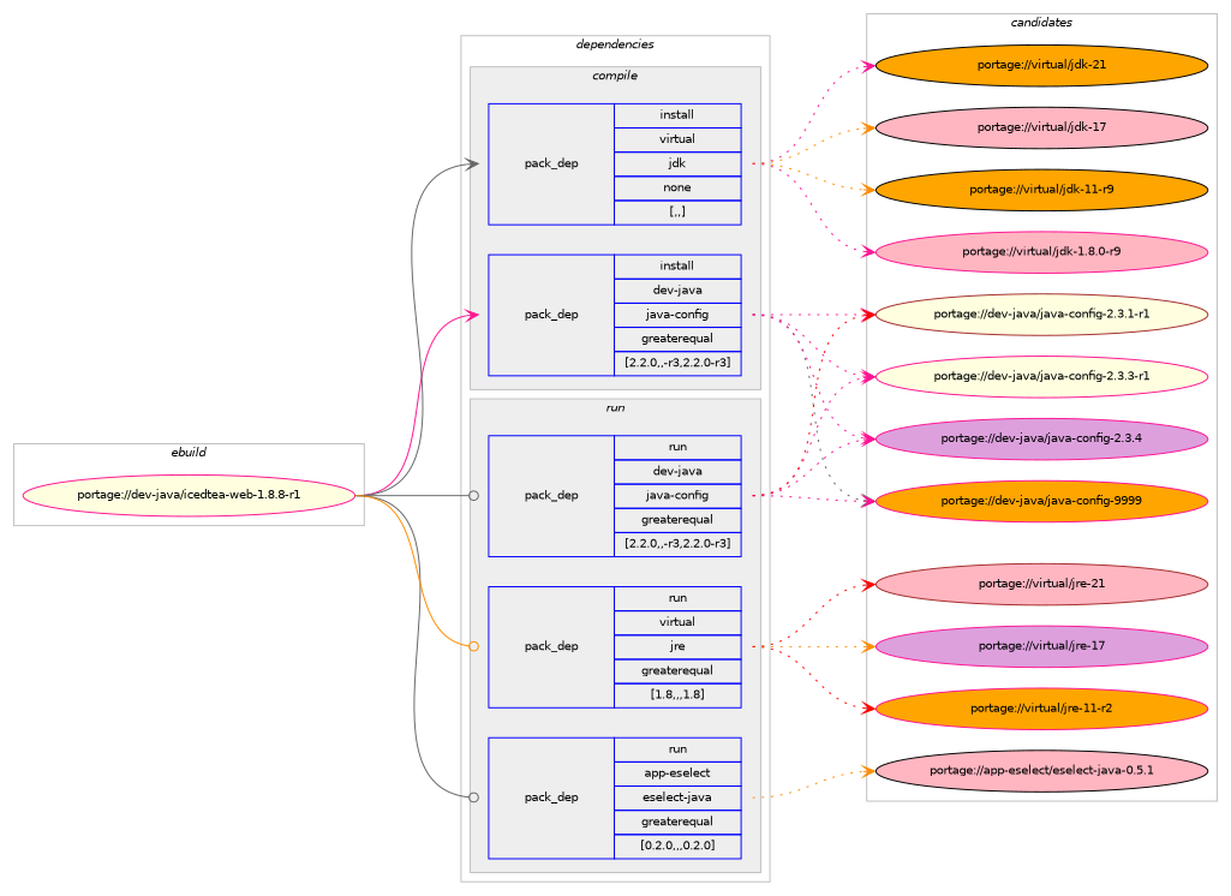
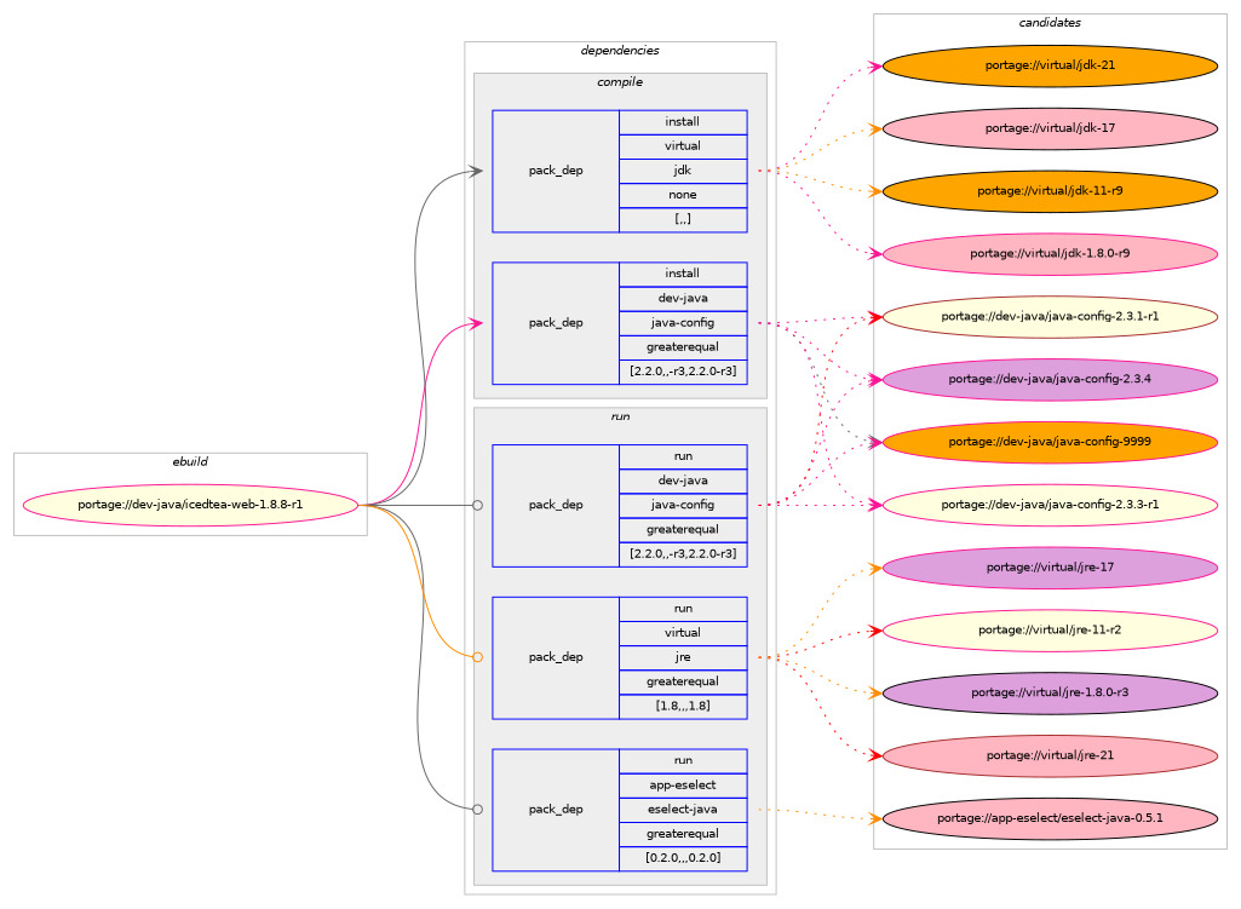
  digraph {
    compound=true
    concentrate=true
    fontname=Helvetica
    fontsize=10
    newrank=true
    rankdir=LR
    ranksep=1.5
    node [color=deeppink fontname=Helvetica fontsize=10 style=filled]
    edge [arrowhead=vee color=deeppink headport=w style=dotted tailport=e weight=100]
    n1 [fillcolor=lightyellow label="portage://dev-java/icedtea-web-1.8.8-r1" width=4]
    n2 [color=blue label=<<TABLE BORDER="0" CELLBORDER="1" CELLSPACING="0" CELLPADDING="4" WIDTH="220"><TR><TD ROWSPAN="6" CELLPADDING="30">pack_dep</TD></TR><TR><TD WIDTH="110">install</TD></TR><TR><TD>dev-java</TD></TR><TR><TD>java-config</TD></TR><TR><TD>greaterequal</TD></TR><TR><TD>[2.2.0,,-r3,2.2.0-r3]</TD></TR></TABLE>> shape=none style=""]
    n3 [color=blue label=<<TABLE BORDER="0" CELLBORDER="1" CELLSPACING="0" CELLPADDING="4" WIDTH="220"><TR><TD ROWSPAN="6" CELLPADDING="30">pack_dep</TD></TR><TR><TD WIDTH="110">install</TD></TR><TR><TD>virtual</TD></TR><TR><TD>jdk</TD></TR><TR><TD>none</TD></TR><TR><TD>[,,]</TD></TR></TABLE>> shape=none style=""]
    n4 [color=blue label=<<TABLE BORDER="0" CELLBORDER="1" CELLSPACING="0" CELLPADDING="4" WIDTH="220"><TR><TD ROWSPAN="6" CELLPADDING="30">pack_dep</TD></TR><TR><TD WIDTH="110">run</TD></TR><TR><TD>app-eselect</TD></TR><TR><TD>eselect-java</TD></TR><TR><TD>greaterequal</TD></TR><TR><TD>[0.2.0,,,0.2.0]</TD></TR></TABLE>> shape=none style=""]
    n5 [color=blue label=<<TABLE BORDER="0" CELLBORDER="1" CELLSPACING="0" CELLPADDING="4" WIDTH="220"><TR><TD ROWSPAN="6" CELLPADDING="30">pack_dep</TD></TR><TR><TD WIDTH="110">run</TD></TR><TR><TD>dev-java</TD></TR><TR><TD>java-config</TD></TR><TR><TD>greaterequal</TD></TR><TR><TD>[2.2.0,,-r3,2.2.0-r3]</TD></TR></TABLE>> shape=none style=""]
    n6 [color=blue label=<<TABLE BORDER="0" CELLBORDER="1" CELLSPACING="0" CELLPADDING="4" WIDTH="220"><TR><TD ROWSPAN="6" CELLPADDING="30">pack_dep</TD></TR><TR><TD WIDTH="110">run</TD></TR><TR><TD>virtual</TD></TR><TR><TD>jre</TD></TR><TR><TD>greaterequal</TD></TR><TR><TD>[1.8,,,1.8]</TD></TR></TABLE>> shape=none style=""]
    n7 [fillcolor=orange label="portage://dev-java/java-config-9999" width=4]
    n8 [fillcolor=plum label="portage://dev-java/java-config-2.3.4" width=4]
    n9 [fillcolor=lightyellow label="portage://dev-java/java-config-2.3.3-r1" width=4]
    n10 [color=brown fillcolor=lightyellow label="portage://dev-java/java-config-2.3.1-r1" width=4]
    n11 [color=black fillcolor=orange label="portage://virtual/jdk-21" width=4]
    n12 [color=black fillcolor=lightpink label="portage://virtual/jdk-17" width=4]
    n13 [color=black fillcolor=orange label="portage://virtual/jdk-11-r9" width=4]
    n14 [fillcolor=lightpink label="portage://virtual/jdk-1.8.0-r9" width=4]
    n15 [color=black fillcolor=lightpink label="portage://app-eselect/eselect-java-0.5.1" width=4]
    n16 [color=brown fillcolor=lightpink label="portage://virtual/jre-21" width=4]
    n17 [fillcolor=plum label="portage://virtual/jre-17" width=4]
-   n18 [fillcolor=orange label="portage://virtual/jre-11-r2" width=4]
+   n18 [fillcolor=lightyellow label="portage://virtual/jre-11-r2" width=4]
+   n19 [color=black fillcolor=plum label="portage://virtual/jre-1.8.0-r3" width=4]
    subgraph cluster_1 {
      color=gray
      label=<<i>ebuild</i>>
      rank=same
      n1
    }
    subgraph cluster_2 {
      color=gray
      label=<<i>dependencies</i>>
      subgraph cluster_3 {
        color=gray
        fillcolor="#eeeeee"
        label=<<i>compile</i>>
        style=filled
        subgraph sub_4 {
          color=gray
          fillcolor="#eeeeee"
          label=<<i>compile</i>>
          style=filled
          n2
        }
        subgraph sub_5 {
          color=gray
          fillcolor="#eeeeee"
          label=<<i>compile</i>>
          style=filled
          n3
        }
      }
      subgraph cluster_6 {
        color=gray
        fillcolor="#eeeeee"
        label=<<i>compile and run</i>>
        style=filled
      }
      subgraph cluster_7 {
        color=gray
        fillcolor="#eeeeee"
        label=<<i>run</i>>
        style=filled
        subgraph sub_8 {
          color=gray
          fillcolor="#eeeeee"
          label=<<i>run</i>>
          style=filled
          n4
        }
        subgraph sub_9 {
          color=gray
          fillcolor="#eeeeee"
          label=<<i>run</i>>
          style=filled
          n5
        }
        subgraph sub_10 {
          color=gray
          fillcolor="#eeeeee"
          label=<<i>run</i>>
          style=filled
          n6
        }
      }
    }
    subgraph cluster_11 {
      color=gray
      label=<<i>candidates</i>>
      rank=same
      subgraph sub_12 {
        color=black
        label=<<i>candidates</i>>
        nodesep=1
        rank=same
        n7
        n8
        n9
        n10
      }
      subgraph sub_13 {
        color=black
        label=<<i>candidates</i>>
        nodesep=1
        rank=same
        n11
        n12
        n13
        n14
      }
      subgraph sub_14 {
        color=black
        label=<<i>candidates</i>>
        nodesep=1
        rank=same
        n15
      }
      subgraph sub_15 {
        color=black
        label=<<i>candidates</i>>
        nodesep=1
        rank=same
        n7
        n8
        n9
        n10
      }
      subgraph sub_16 {
        color=black
        label=<<i>candidates</i>>
        nodesep=1
        rank=same
        n16
        n17
        n18
+       n19
      }
    }
    n1 -> n2 [style=solid weight=20]
    n1 -> n3 [color=gray40 style=solid weight=20]
    n1 -> n4 [arrowhead=odot color=gray40 style=solid weight=20]
    n1 -> n5 [arrowhead=odot color=gray40 style=solid weight=20]
    n1 -> n6 [arrowhead=odot color=darkorange style=solid weight=20]
    n2 -> n7 [color=gray40]
    n2 -> n8
    n2 -> n9
    n2 -> n10
    n3 -> n11
    n3 -> n12 [color=darkorange]
    n3 -> n13 [color=darkorange]
    n3 -> n14
    n4 -> n15 [color=darkorange]
    n5 -> n7
    n5 -> n8
    n5 -> n9
    n5 -> n10 [color=red]
    n6 -> n16 [color=red]
    n6 -> n17 [color=darkorange]
    n6 -> n18 [color=red]
+   n6 -> n19 [color=darkorange]
  }
